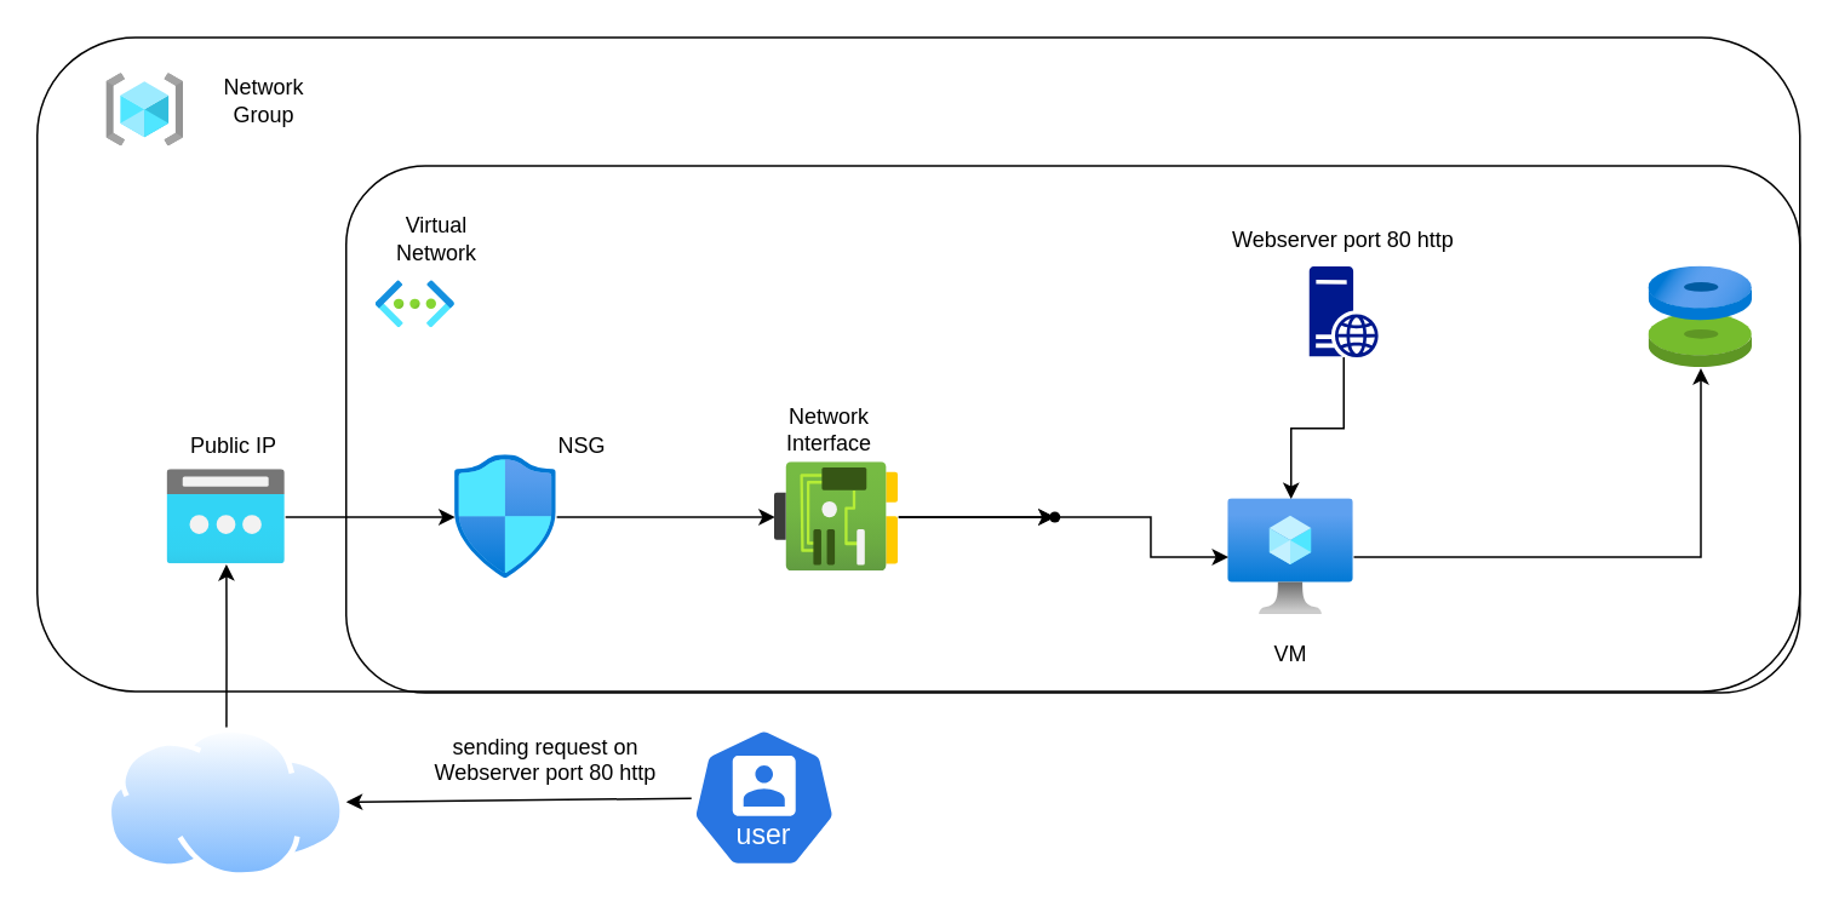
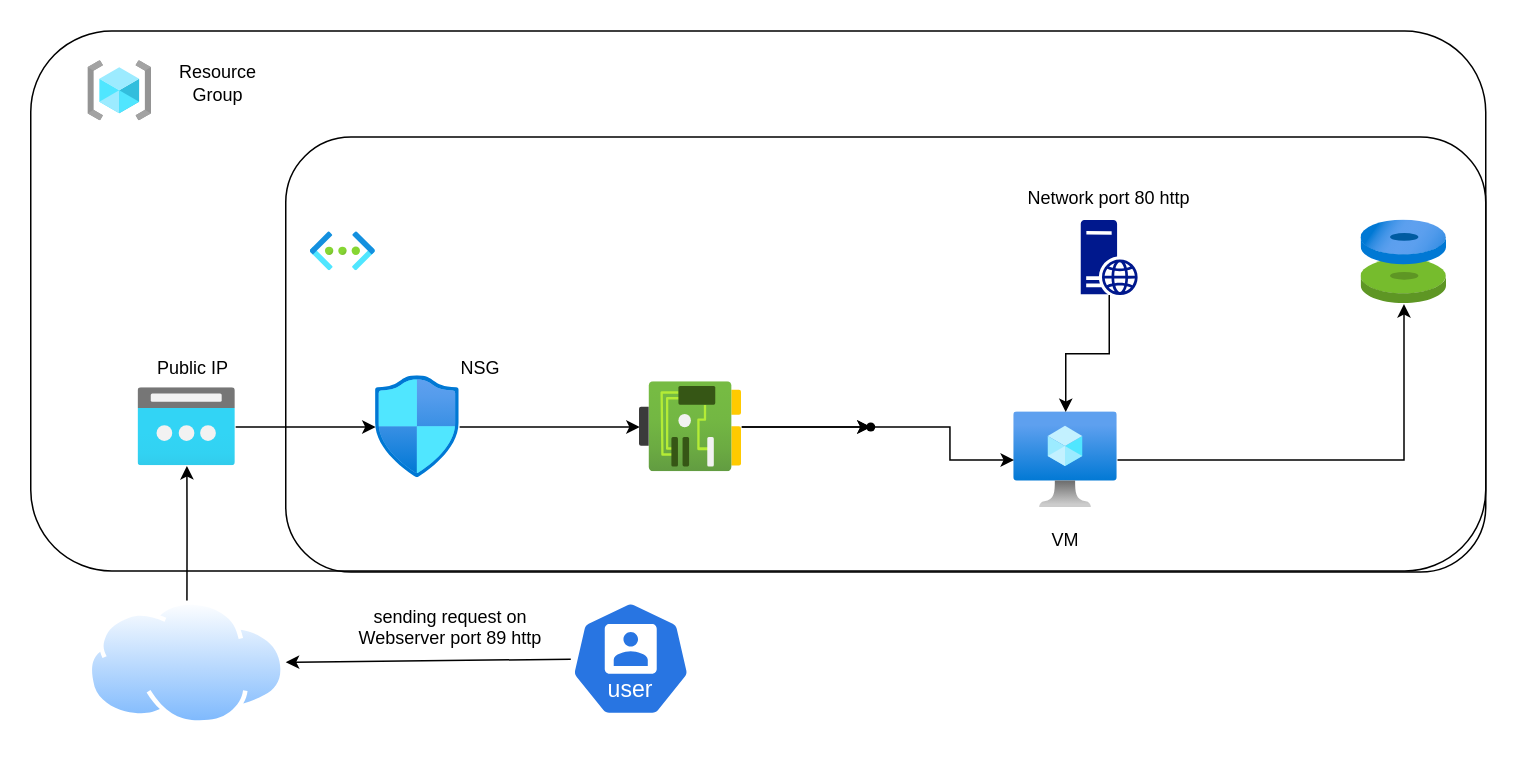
  <mxCell id="0" />
  <mxCell id="1" parent="0" />
  <mxCell id="2" value="" style="rounded=0;orthogonalLoop=1;jettySize=auto;html=1;movable=0;resizable=0;rotatable=0;deletable=0;editable=0;locked=1;connectable=0;" parent="1" source="3" target="5" edge="1"><mxGeometry relative="1" as="geometry" /></mxCell>
  <mxCell id="3" value="" style="aspect=fixed;sketch=0;html=1;dashed=0;whitespace=wrap;verticalLabelPosition=bottom;verticalAlign=top;fillColor=#2875E2;strokeColor=#ffffff;points=[[0.005,0.63,0],[0.1,0.2,0],[0.9,0.2,0],[0.5,0,0],[0.995,0.63,0],[0.72,0.99,0],[0.5,1,0],[0.28,0.99,0]];shape=mxgraph.kubernetes.icon2;kubernetesLabel=1;prIcon=user" parent="1" vertex="1"><mxGeometry x="380" y="400" width="80" height="76.8" as="geometry" /></mxCell>
  <mxCell id="4" value="" style="edgeStyle=orthogonalEdgeStyle;rounded=0;orthogonalLoop=1;jettySize=auto;html=1;" parent="1" source="5" target="16" edge="1"><mxGeometry relative="1" as="geometry" /></mxCell>
  <mxCell id="5" value="" style="image;aspect=fixed;perimeter=ellipsePerimeter;html=1;align=center;shadow=0;dashed=0;spacingTop=3;image=img/lib/active_directory/internet_cloud.svg;" parent="1" vertex="1"><mxGeometry x="58.25" y="400" width="131.75" height="83" as="geometry" /></mxCell>
  <mxCell id="6" value="" style="rounded=1;whiteSpace=wrap;html=1;fillColor=none;movable=1;resizable=1;rotatable=1;deletable=1;editable=1;locked=0;connectable=1;" parent="1" vertex="1"><mxGeometry x="20" y="20" width="970" height="360" as="geometry" /></mxCell>
  <mxCell id="7" value="" style="image;aspect=fixed;html=1;points=[];align=center;fontSize=12;image=img/lib/azure2/general/Resource_Groups.svg;" parent="1" vertex="1"><mxGeometry x="58.25" y="40" width="42.5" height="40" as="geometry" /></mxCell>
- <mxCell id="8" value="Network Group" style="text;html=1;align=center;verticalAlign=middle;whiteSpace=wrap;rounded=0;" parent="1" vertex="1"><mxGeometry x="115.25" y="40" width="60" height="30" as="geometry" /></mxCell>
+ <mxCell id="8" value="Resource Group" style="text;html=1;align=center;verticalAlign=middle;whiteSpace=wrap;rounded=0;" parent="1" vertex="1"><mxGeometry x="115.25" y="40" width="60" height="30" as="geometry" /></mxCell>
  <mxCell id="9" value="" style="rounded=1;whiteSpace=wrap;html=1;fillColor=none;" parent="1" vertex="1"><mxGeometry x="190" y="90.72" width="800" height="290" as="geometry" /></mxCell>
  <mxCell id="10" value="" style="image;aspect=fixed;html=1;points=[];align=center;fontSize=12;image=img/lib/azure2/networking/Virtual_Networks.svg;" parent="1" vertex="1"><mxGeometry x="206.5" y="154.08" width="43.42" height="25.92" as="geometry" /></mxCell>
- <mxCell id="11" value="Virtual Network" style="text;html=1;align=center;verticalAlign=middle;whiteSpace=wrap;rounded=0;" parent="1" vertex="1"><mxGeometry x="210" y="116.08" width="60" height="30" as="geometry" /></mxCell>
  <mxCell id="12" value="" style="image;aspect=fixed;html=1;points=[];align=center;fontSize=12;image=img/lib/azure2/compute/Disks.svg;" parent="1" vertex="1"><mxGeometry x="907" y="146.08" width="57.0" height="56.0" as="geometry" /></mxCell>
  <mxCell id="13" value="" style="edgeStyle=orthogonalEdgeStyle;rounded=0;orthogonalLoop=1;jettySize=auto;html=1;" parent="1" source="14" target="12" edge="1"><mxGeometry relative="1" as="geometry" /></mxCell>
  <mxCell id="14" value="" style="image;aspect=fixed;html=1;points=[];align=center;fontSize=12;image=img/lib/azure2/compute/Virtual_Machine.svg;" parent="1" vertex="1"><mxGeometry x="675.5" y="274" width="69" height="64" as="geometry" /></mxCell>
  <mxCell id="15" value="" style="edgeStyle=orthogonalEdgeStyle;rounded=0;orthogonalLoop=1;jettySize=auto;html=1;" parent="1" source="16" target="18" edge="1"><mxGeometry relative="1" as="geometry" /></mxCell>
  <mxCell id="16" value="" style="image;aspect=fixed;html=1;points=[];align=center;fontSize=12;image=img/lib/azure2/networking/Public_IP_Addresses.svg;" parent="1" vertex="1"><mxGeometry x="91.63" y="258" width="65" height="52" as="geometry" /></mxCell>
  <mxCell id="17" value="" style="edgeStyle=orthogonalEdgeStyle;rounded=0;orthogonalLoop=1;jettySize=auto;html=1;" parent="1" source="24" target="29" edge="1"><mxGeometry relative="1" as="geometry" /></mxCell>
  <mxCell id="18" value="" style="image;aspect=fixed;html=1;points=[];align=center;fontSize=12;image=img/lib/azure2/networking/Network_Security_Groups.svg;" parent="1" vertex="1"><mxGeometry x="249.92" y="250" width="56.0" height="68" as="geometry" /></mxCell>
  <mxCell id="19" value="" style="edgeStyle=orthogonalEdgeStyle;rounded=0;orthogonalLoop=1;jettySize=auto;html=1;" parent="1" source="29" target="14" edge="1"><mxGeometry relative="1" as="geometry" /></mxCell>
  <mxCell id="20" value="Public IP&amp;nbsp;" style="text;html=1;align=center;verticalAlign=middle;whiteSpace=wrap;rounded=0;" parent="1" vertex="1"><mxGeometry x="100" y="230" width="60" height="30" as="geometry" /></mxCell>
  <mxCell id="21" value="NSG" style="text;html=1;align=center;verticalAlign=middle;whiteSpace=wrap;rounded=0;" parent="1" vertex="1"><mxGeometry x="290" y="230" width="60" height="30" as="geometry" /></mxCell>
- <mxCell id="22" value="Network Interface" style="text;html=1;align=center;verticalAlign=middle;whiteSpace=wrap;rounded=0;" parent="1" vertex="1"><mxGeometry x="426" y="220.72" width="60" height="30" as="geometry" /></mxCell>
  <mxCell id="23" value="" style="edgeStyle=orthogonalEdgeStyle;rounded=0;orthogonalLoop=1;jettySize=auto;html=1;" parent="1" source="18" target="24" edge="1"><mxGeometry relative="1" as="geometry"><mxPoint x="306" y="284" as="sourcePoint" /><mxPoint x="635" y="284" as="targetPoint" /></mxGeometry></mxCell>
  <mxCell id="24" value="" style="image;aspect=fixed;html=1;points=[];align=center;fontSize=12;image=img/lib/azure2/networking/Network_Interfaces.svg;" parent="1" vertex="1"><mxGeometry x="426" y="254" width="68" height="60" as="geometry" /></mxCell>
  <mxCell id="25" value="" style="edgeStyle=orthogonalEdgeStyle;rounded=0;orthogonalLoop=1;jettySize=auto;html=1;" edge="1" parent="1" source="26" target="14"><mxGeometry relative="1" as="geometry" /></mxCell>
  <mxCell id="26" value="" style="sketch=0;aspect=fixed;pointerEvents=1;shadow=0;dashed=0;html=1;strokeColor=none;labelPosition=center;verticalLabelPosition=bottom;verticalAlign=top;align=center;fillColor=#00188D;shape=mxgraph.mscae.enterprise.web_server" vertex="1" parent="1"><mxGeometry x="720" y="146.08" width="38" height="50" as="geometry" /></mxCell>
- <mxCell id="27" value="Webserver port 80 http&lt;div&gt;&lt;br&gt;&lt;/div&gt;" style="text;html=1;align=center;verticalAlign=middle;whiteSpace=wrap;rounded=0;" vertex="1" parent="1"><mxGeometry x="669" y="124.08" width="140" height="30" as="geometry" /></mxCell>
+ <mxCell id="27" value="Network port 80 http&lt;div&gt;&lt;br&gt;&lt;/div&gt;" style="text;html=1;align=center;verticalAlign=middle;whiteSpace=wrap;rounded=0;" vertex="1" parent="1"><mxGeometry x="669" y="124.08" width="140" height="30" as="geometry" /></mxCell>
  <mxCell id="28" value="" style="edgeStyle=orthogonalEdgeStyle;rounded=0;orthogonalLoop=1;jettySize=auto;html=1;" edge="1" parent="1" source="24" target="29"><mxGeometry relative="1" as="geometry"><mxPoint x="494" y="284" as="sourcePoint" /><mxPoint x="676" y="306" as="targetPoint" /></mxGeometry></mxCell>
  <mxCell id="29" value="" style="shape=waypoint;sketch=0;size=6;pointerEvents=1;points=[];fillColor=default;resizable=0;rotatable=0;perimeter=centerPerimeter;snapToPoint=1;verticalAlign=top;labelBackgroundColor=default;" parent="1" vertex="1"><mxGeometry x="570" y="274" width="20" height="20" as="geometry" /></mxCell>
- <mxCell id="30" value="sending request on Webserver port 80 http&lt;div&gt;&lt;br&gt;&lt;/div&gt;" style="text;html=1;align=center;verticalAlign=middle;whiteSpace=wrap;rounded=0;" vertex="1" parent="1"><mxGeometry x="230" y="410" width="140" height="30" as="geometry" /></mxCell>
+ <mxCell id="30" value="sending request on Webserver port 89 http&lt;div&gt;&lt;br&gt;&lt;/div&gt;" style="text;html=1;align=center;verticalAlign=middle;whiteSpace=wrap;rounded=0;" vertex="1" parent="1"><mxGeometry x="230" y="410" width="140" height="30" as="geometry" /></mxCell>
  <mxCell id="31" value="&lt;div&gt;VM&lt;/div&gt;" style="text;html=1;align=center;verticalAlign=middle;whiteSpace=wrap;rounded=0;" vertex="1" parent="1"><mxGeometry x="680" y="345" width="60" height="30" as="geometry" /></mxCell>
